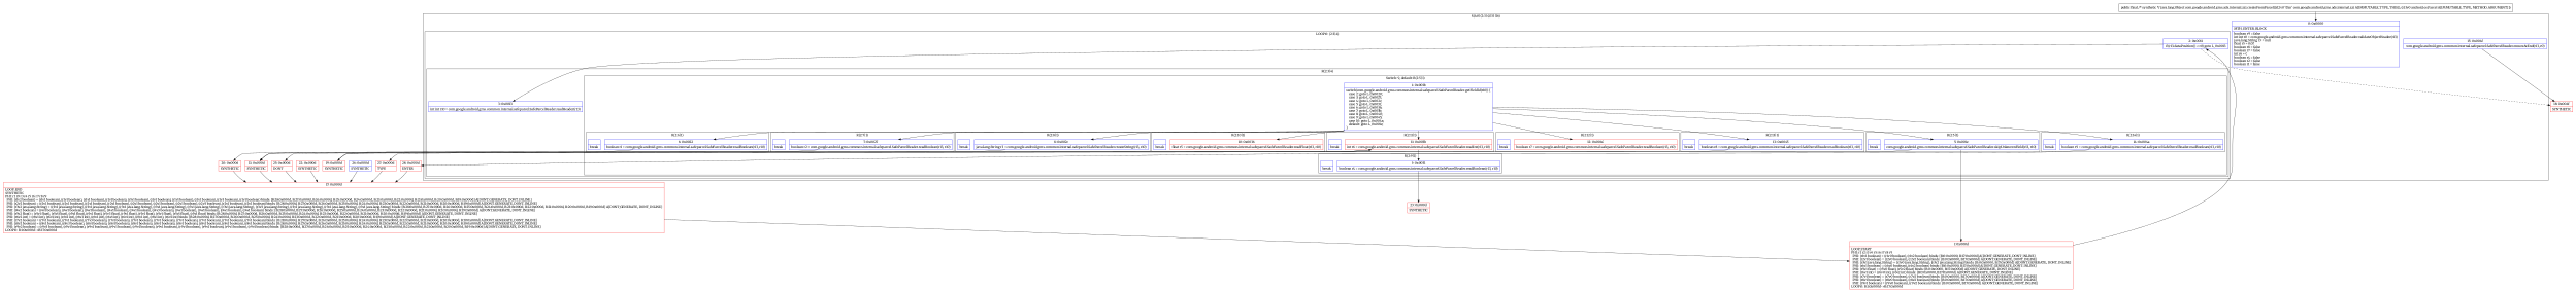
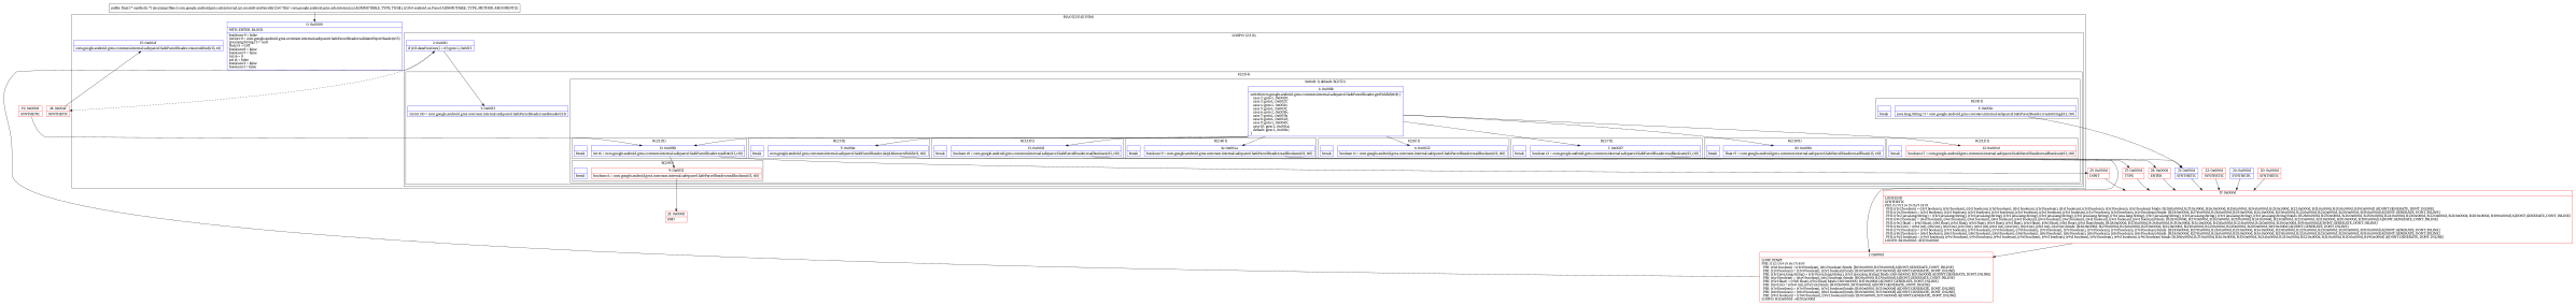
  digraph {
    fontname=Merriweather
    node [color=blue fontname=Merriweather shape=record]
    edge [fontname=Merriweather]
    n1 [label="{6\:\ 0x0022|boolean r1 = com.google.android.gms.common.internal.safeparcel.SafeParcelReader.readBoolean(r13, r10)\l}"]
    n2 [label="{|break\l}"]
    n3 [label="{7\:\ 0x0027|boolean r2 = com.google.android.gms.common.internal.safeparcel.SafeParcelReader.readBoolean(r13, r10)\l}"]
    n4 [label="{|break\l}"]
    n5 [label="{8\:\ 0x002c|java.lang.String r3 = com.google.android.gms.common.internal.safeparcel.SafeParcelReader.createString(r13, r10)\l}"]
    n6 [label="{|break\l}"]
-   n7 [label="{9\:\ 0x0031|boolean r4 = com.google.android.gms.common.internal.safeparcel.SafeParcelReader.readBoolean(r13, r10)\l}"]
+   n7 [color=red label="{9\:\ 0x0031|boolean r4 = com.google.android.gms.common.internal.safeparcel.SafeParcelReader.readBoolean(r13, r10)\l}"]
    n8 [label="{|break\l}"]
-   n9 [color=red label="{10\:\ 0x0036|float r5 = com.google.android.gms.common.internal.safeparcel.SafeParcelReader.readFloat(r13, r10)\l}"]
+   n9 [label="{10\:\ 0x0036|float r5 = com.google.android.gms.common.internal.safeparcel.SafeParcelReader.readFloat(r13, r10)\l}"]
    n10 [label="{|break\l}"]
-   n11 [color=red label="{11\:\ 0x003b|int r6 = com.google.android.gms.common.internal.safeparcel.SafeParcelReader.readInt(r13, r10)\l}"]
+   n11 [label="{11\:\ 0x003b|int r6 = com.google.android.gms.common.internal.safeparcel.SafeParcelReader.readInt(r13, r10)\l}"]
    n12 [label="{|break\l}"]
    n13 [color=red label="{12\:\ 0x0040|boolean r7 = com.google.android.gms.common.internal.safeparcel.SafeParcelReader.readBoolean(r13, r10)\l}"]
    n14 [label="{|break\l}"]
    n15 [label="{13\:\ 0x0045|boolean r8 = com.google.android.gms.common.internal.safeparcel.SafeParcelReader.readBoolean(r13, r10)\l}"]
    n16 [label="{|break\l}"]
    n17 [label="{14\:\ 0x004a|boolean r9 = com.google.android.gms.common.internal.safeparcel.SafeParcelReader.readBoolean(r13, r10)\l}"]
    n18 [label="{|break\l}"]
    n19 [label="{5\:\ 0x001e|com.google.android.gms.common.internal.safeparcel.SafeParcelReader.skipUnknownField(r13, r10)\l}"]
    n20 [label="{|break\l}"]
    n21 [label="{4\:\ 0x001b|switch(com.google.android.gms.common.internal.safeparcel.SafeParcelReader.getFieldId(r10)) \{\l    case 2: goto L_0x0020;\l    case 3: goto L_0x0027;\l    case 4: goto L_0x002c;\l    case 5: goto L_0x0031;\l    case 6: goto L_0x0036;\l    case 7: goto L_0x003b;\l    case 8: goto L_0x0040;\l    case 9: goto L_0x0045;\l    case 10: goto L_0x004a;\l    default: goto L_0x001e;\l\}\l}"]
    n22 [label="{3\:\ 0x0013|int int r10 = com.google.android.gms.common.internal.safeparcel.SafeParcelReader.readHeader(r13)\l}"]
    n23 [label="{2\:\ 0x0011|if (r13.dataPosition() \< r0) goto L_0x0013\l}"]
-   n24 [label="{0\:\ 0x0000|MTH_ENTER_BLOCK\l|boolean r9 = false\lint int r0 = com.google.android.gms.common.internal.safeparcel.SafeParcelReader.validateObjectHeader(r13)\ljava.lang.String r3 = null\lfloat r5 = 0.0f\lboolean r8 = false\lboolean r7 = false\lint r6 = 0\lboolean r4 = false\lboolean r2 = false\lboolean r1 = false\l}"]
+   n24 [label="{0\:\ 0x0000|MTH_ENTER_BLOCK\l|boolean r9 = false\lint int r0 = com.google.android.gms.common.internal.safeparcel.SafeParcelReader.validateObjectHeader(r13)\ljava.lang.String r3 = null\lfloat r5 = 0.0f\lboolean r8 = false\lboolean r7 = false\lint r6 = 0\lzzi r4 = false\lboolean r2 = false\lboolean r1 = false\l}"]
    n25 [label="{15\:\ 0x004f|com.google.android.gms.common.internal.safeparcel.SafeParcelReader.ensureAtEnd(r13, r0)\l}"]
    n26 [color=red label="{20\:\ 0x000d|SYNTHETIC\l}"]
-   n27 [color=red label="{21\:\ 0x000d|SYNTHETIC\l}"]
-   n28 [color=red label="{23\:\ 0x000d|SYNTHETIC\l}"]
+   n27 [label="{21\:\ 0x000d|SYNTHETIC\l}"]
+   n28 [color=red label="{23\:\ 0x000d|END\l}"]
    n29 [color=red label="{25\:\ 0x000d|DONT\l}"]
    n30 [color=red label="{27\:\ 0x000d|TYPE\l}"]
    n31 [color=red label="{28\:\ 0x000d|ENTER\l}"]
    n32 [color=red label="{1\:\ 0x000d|LOOP_START\lPHI: r1 r2 r3 r4 r5 r6 r7 r8 r9 \l  PHI: (r1v1 boolean) = (r1v0 boolean), (r1v2 boolean) binds: [B:0:0x0000, B:17:0x000d] A[DONT_GENERATE, DONT_INLINE]\l  PHI: (r2v1 boolean) = (r2v0 boolean), (r2v2 boolean) binds: [B:0:0x0000, B:17:0x000d] A[DONT_GENERATE, DONT_INLINE]\l  PHI: (r3v1 java.lang.String) = (r3v0 java.lang.String), (r3v2 java.lang.String) binds: [B:0:0x0000, B:17:0x000d] A[DONT_GENERATE, DONT_INLINE]\l  PHI: (r4v1 boolean) = (r4v0 boolean), (r4v2 boolean) binds: [B:0:0x0000, B:17:0x000d] A[DONT_GENERATE, DONT_INLINE]\l  PHI: (r5v1 float) = (r5v0 float), (r5v2 float) binds: [B:0:0x0000, B:17:0x000d] A[DONT_GENERATE, DONT_INLINE]\l  PHI: (r6v1 int) = (r6v0 int), (r6v2 int) binds: [B:0:0x0000, B:17:0x000d] A[DONT_GENERATE, DONT_INLINE]\l  PHI: (r7v1 boolean) = (r7v0 boolean), (r7v2 boolean) binds: [B:0:0x0000, B:17:0x000d] A[DONT_GENERATE, DONT_INLINE]\l  PHI: (r8v1 boolean) = (r8v0 boolean), (r8v2 boolean) binds: [B:0:0x0000, B:17:0x000d] A[DONT_GENERATE, DONT_INLINE]\l  PHI: (r9v1 boolean) = (r9v0 boolean), (r9v2 boolean) binds: [B:0:0x0000, B:17:0x000d] A[DONT_GENERATE, DONT_INLINE]\lLOOP:0: B:1:0x000d\-\>B:17:0x000d\l}"]
    n33 [color=red label="{19\:\ 0x000d|SYNTHETIC\l}"]
    n34 [color=red label="{18\:\ 0x004f|SYNTHETIC\l}"]
    n35 [color=red label="{17\:\ 0x000d|LOOP_END\lSYNTHETIC\lPHI: r1 r9 r3 r4 r5 r6 r7 r8 r9 \l  PHI: (r1v2 boolean) = (r1v1 boolean), (r1v1 boolean), (r1v1 boolean), (r1v1 boolean), (r1v1 boolean), (r1v1 boolean), (r1v1 boolean), (r1v1 boolean), (r1v3 boolean), (r1v1 boolean) binds: [B:28:0x000d, B:27:0x000d, B:26:0x000d, B:25:0x000d, B:24:0x000d, B:23:0x000d, B:22:0x000d, B:21:0x000d, B:20:0x000d, B:19:0x000d] A[DONT_GENERATE, DONT_INLINE]\l  PHI: (r2v2 boolean) = (r2v1 boolean), (r2v1 boolean), (r2v1 boolean), (r2v1 boolean), (r2v1 boolean), (r2v1 boolean), (r2v1 boolean), (r2v3 boolean), (r2v1 boolean), (r2v1 boolean) binds: [B:28:0x000d, B:27:0x000d, B:26:0x000d, B:25:0x000d, B:24:0x000d, B:23:0x000d, B:22:0x000d, B:21:0x000d, B:20:0x000d, B:19:0x000d] A[DONT_GENERATE, DONT_INLINE]\l  PHI: (r3v2 java.lang.String) = (r3v1 java.lang.String), (r3v1 java.lang.String), (r3v1 java.lang.String), (r3v1 java.lang.String), (r3v1 java.lang.String), (r3v1 java.lang.String), (r3v3 java.lang.String), (r3v1 java.lang.String), (r3v1 java.lang.String), (r3v1 java.lang.String) binds: [B:28:0x000d, B:27:0x000d, B:26:0x000d, B:25:0x000d, B:24:0x000d, B:23:0x000d, B:22:0x000d, B:21:0x000d, B:20:0x000d, B:19:0x000d] A[DONT_GENERATE, DONT_INLINE]\l  PHI: (r4v2 boolean) = (r4v1 boolean), (r4v1 boolean), (r4v1 boolean), (r4v1 boolean), (r4v1 boolean), (r4v3 boolean), (r4v1 boolean), (r4v1 boolean), (r4v1 boolean), (r4v1 boolean) binds: [B:28:0x000d, B:27:0x000d, B:26:0x000d, B:25:0x000d, B:24:0x000d, B:23:0x000d, B:22:0x000d, B:21:0x000d, B:20:0x000d, B:19:0x000d] A[DONT_GENERATE, DONT_INLINE]\l  PHI: (r5v2 float) = (r5v1 float), (r5v1 float), (r5v1 float), (r5v1 float), (r5v3 float), (r5v1 float), (r5v1 float), (r5v1 float), (r5v1 float), (r5v1 float) binds: [B:28:0x000d, B:27:0x000d, B:26:0x000d, B:25:0x000d, B:24:0x000d, B:23:0x000d, B:22:0x000d, B:21:0x000d, B:20:0x000d, B:19:0x000d] A[DONT_GENERATE, DONT_INLINE]\l  PHI: (r6v2 int) = (r6v1 int), (r6v1 int), (r6v1 int), (r6v3 int), (r6v1 int), (r6v1 int), (r6v1 int), (r6v1 int), (r6v1 int), (r6v1 int) binds: [B:28:0x000d, B:27:0x000d, B:26:0x000d, B:25:0x000d, B:24:0x000d, B:23:0x000d, B:22:0x000d, B:21:0x000d, B:20:0x000d, B:19:0x000d] A[DONT_GENERATE, DONT_INLINE]\l  PHI: (r7v2 boolean) = (r7v1 boolean), (r7v1 boolean), (r7v3 boolean), (r7v1 boolean), (r7v1 boolean), (r7v1 boolean), (r7v1 boolean), (r7v1 boolean), (r7v1 boolean), (r7v1 boolean) binds: [B:28:0x000d, B:27:0x000d, B:26:0x000d, B:25:0x000d, B:24:0x000d, B:23:0x000d, B:22:0x000d, B:21:0x000d, B:20:0x000d, B:19:0x000d] A[DONT_GENERATE, DONT_INLINE]\l  PHI: (r8v2 boolean) = (r8v1 boolean), (r8v3 boolean), (r8v1 boolean), (r8v1 boolean), (r8v1 boolean), (r8v1 boolean), (r8v1 boolean), (r8v1 boolean), (r8v1 boolean), (r8v1 boolean) binds: [B:28:0x000d, B:27:0x000d, B:26:0x000d, B:25:0x000d, B:24:0x000d, B:23:0x000d, B:22:0x000d, B:21:0x000d, B:20:0x000d, B:19:0x000d] A[DONT_GENERATE, DONT_INLINE]\l  PHI: (r9v2 boolean) = (r9v3 boolean), (r9v1 boolean), (r9v1 boolean), (r9v1 boolean), (r9v1 boolean), (r9v1 boolean), (r9v1 boolean), (r9v1 boolean), (r9v1 boolean), (r9v1 boolean) binds: [B:28:0x000d, B:27:0x000d, B:26:0x000d, B:25:0x000d, B:24:0x000d, B:23:0x000d, B:22:0x000d, B:21:0x000d, B:20:0x000d, B:19:0x000d] A[DONT_GENERATE, DONT_INLINE]\lLOOP:0: B:1:0x000d\-\>B:17:0x000d\l}"]
    n36 [color=red label="{22\:\ 0x000d|SYNTHETIC\l}"]
    n37 [label="{26\:\ 0x000d|SYNTHETIC\l}"]
    n38 [label="{public final \/* synthetic *\/ java.lang.Object com.google.android.gms.ads.internal.zzi.createFromParcel((r12v0 'this' com.google.android.gms.ads.internal.zzi A[IMMUTABLE_TYPE, THIS]), (r13v0 android.os.Parcel A[IMMUTABLE_TYPE, METHOD_ARGUMENT])) }" color=""]
    subgraph cluster_1 {
      label="R(4:0|(2:3|4)|15|16)"
      n24
      n25
      subgraph cluster_2 {
        label="LOOP:0: (2:3|4)"
        n23
        subgraph cluster_3 {
          label="R(2:3|4)"
          n22
          subgraph cluster_4 {
            label="Switch: 9, default: R(2:5|1)"
            n21
            subgraph cluster_5 {
              label="R(2:6|1)"
              n1
              n2
            }
            subgraph cluster_6 {
              label="R(2:7|1)"
              n3
              n4
            }
            subgraph cluster_7 {
              label="R(2:8|1)"
              n5
              n6
            }
            subgraph cluster_8 {
              label="R(2:9|1)"
              n7
              n8
            }
            subgraph cluster_9 {
              label="R(2:10|1)"
              n9
              n10
            }
            subgraph cluster_10 {
              label="R(2:11|1)"
              n11
              n12
            }
            subgraph cluster_11 {
              label="R(2:12|1)"
              n13
              n14
            }
            subgraph cluster_12 {
              label="R(2:13|1)"
              n15
              n16
            }
            subgraph cluster_13 {
              label="R(2:14|1)"
              n17
              n18
            }
            subgraph cluster_14 {
              label="R(2:5|1)"
              n19
              n20
            }
          }
        }
      }
    }
-   n1 -> n26
    n3 -> n27
    n5 -> n27
    n7 -> n28
    n11 -> n7
    n11 -> n29
    n15 -> n30
    n17 -> n31
    n19 -> n32
-   n19 -> n33
    n21 -> n1
    n21 -> n3
-   n21 -> n5
    n21 -> n9
    n21 -> n11
    n21 -> n13
    n21 -> n15
    n21 -> n17
    n21 -> n19
    n23 -> n22
    n23 -> n34 [style=dashed]
    n26 -> n35
    n27 -> n35
    n29 -> n35
    n30 -> n35
    n31 -> n35
    n32 -> n23
    n33 -> n11
-   n25 -> n34
+   n34 -> n25
    n35 -> n32
    n36 -> n35
    n37 -> n35
    n38 -> n24
  }
